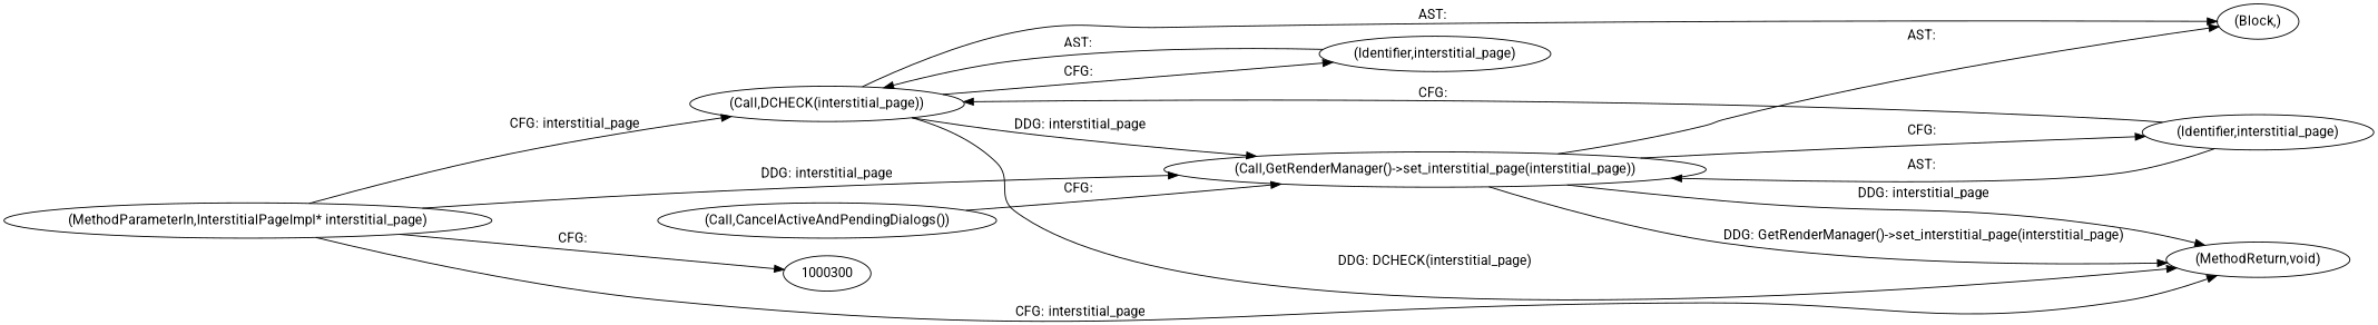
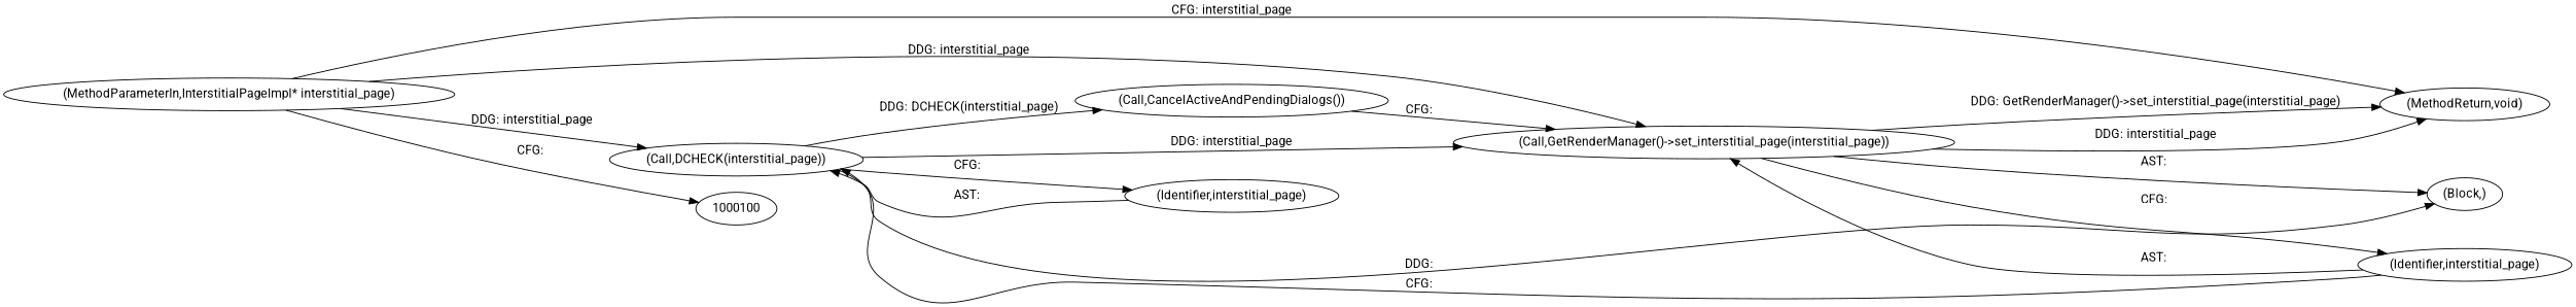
  digraph {
    fontname=Roboto
    rankdir=LR
    node [fontname=Roboto]
    edge [fontname=Roboto]
    n1 [label="(Call,DCHECK(interstitial_page))"]
    n2 [label="(Call,GetRenderManager()->set_interstitial_page(interstitial_page))"]
    n3 [label="(MethodReturn,void)"]
    n4 [label="(Identifier,interstitial_page)"]
    n5 [label="(Block,)"]
    n6 [label="(Identifier,interstitial_page)"]
    n7 [label="(MethodParameterIn,InterstitialPageImpl* interstitial_page)"]
-   1000100 [label=1000300]
+   1000100
    n9 [label="(Call,CancelActiveAndPendingDialogs())"]
    n1 -> n2 [label="DDG: interstitial_page"]
-   n1 -> n3 [label="DDG: DCHECK(interstitial_page)"]
+   n1 -> n9 [label="DDG: DCHECK(interstitial_page)"]
    n1 -> n4 [label="CFG: "]
-   n1 -> n5 [label="AST: "]
+   n1 -> n5 [label="DDG: "]
    n2 -> n3 [label="DDG: GetRenderManager()->set_interstitial_page(interstitial_page)"]
    n2 -> n3 [label="DDG: interstitial_page"]
    n2 -> n5 [label="AST: "]
    n2 -> n6 [label="CFG: "]
    n4 -> n1 [label="AST: "]
    n6 -> n1 [label="CFG: "]
    n6 -> n2 [label="AST: "]
-   n7 -> n1 [label="CFG: interstitial_page"]
+   n7 -> n1 [label="DDG: interstitial_page"]
    n7 -> n2 [label="DDG: interstitial_page"]
    n7 -> n3 [label="CFG: interstitial_page"]
    n7 -> 1000100 [label="CFG: "]
    n9 -> n2 [label="CFG: "]
  }
